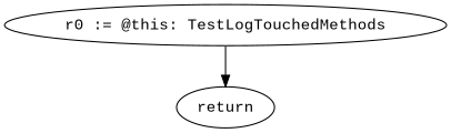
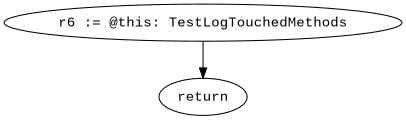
  digraph {
    fontname="Liberation Mono"
    node [fontname="Liberation Mono"]
-   "r0 := @this: TestLogTouchedMethods"
+   "r0 := @this: TestLogTouchedMethods" [label="r6 := @this: TestLogTouchedMethods"]
    return
    "r0 := @this: TestLogTouchedMethods" -> return [fontname="Liberation Mono"]
  }
